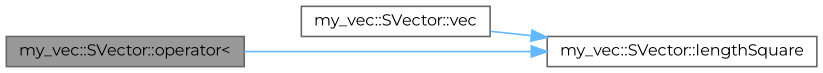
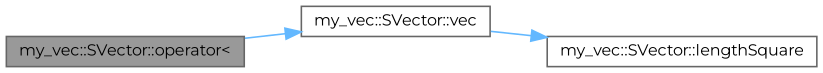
  digraph {
    fontname=Montserrat
    rankdir=LR
    node [color=grey40 fillcolor=white fontname=Montserrat fontsize=10 shape=box style=filled]
    edge [color=steelblue1 fontname=Montserrat fontsize=10 labelfontname=Helvetica labelfontsize=10 style=solid]
    n1 [color=gray40 fillcolor=grey60 fontcolor=black height=0.2 label="my_vec::SVector::operator\<" width=0.4]
    n2 [height=0.2 label="my_vec::SVector::vec" width=0.4]
    n3 [height=0.2 label="my_vec::SVector::lengthSquare" width=0.4]
-   n1 -> n3
+   n1 -> n2
    n2 -> n3
  }
